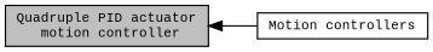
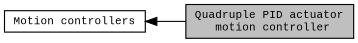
  digraph {
    rankdir=LR
    fontname="Liberation Mono"
    node [color=black fontname="Liberation Mono" fontsize=10 shape=box]
    n1 [height=0.2 label="Motion controllers" width=0.4]
    n2 [fillcolor=grey75 fontcolor=black height=0.2 label="Quadruple PID actuator\l motion controller" style=filled width=0.4]
-   n2 -> n1 [dir=back fontname="Liberation Mono" fontsize=10 labelfontname=Helvetica labelfontsize=10 shape=plaintext style=solid]
+   n1 -> n2 [dir=back fontname="Liberation Mono" fontsize=10 labelfontname=Helvetica labelfontsize=10 shape=plaintext style=solid]
  }
